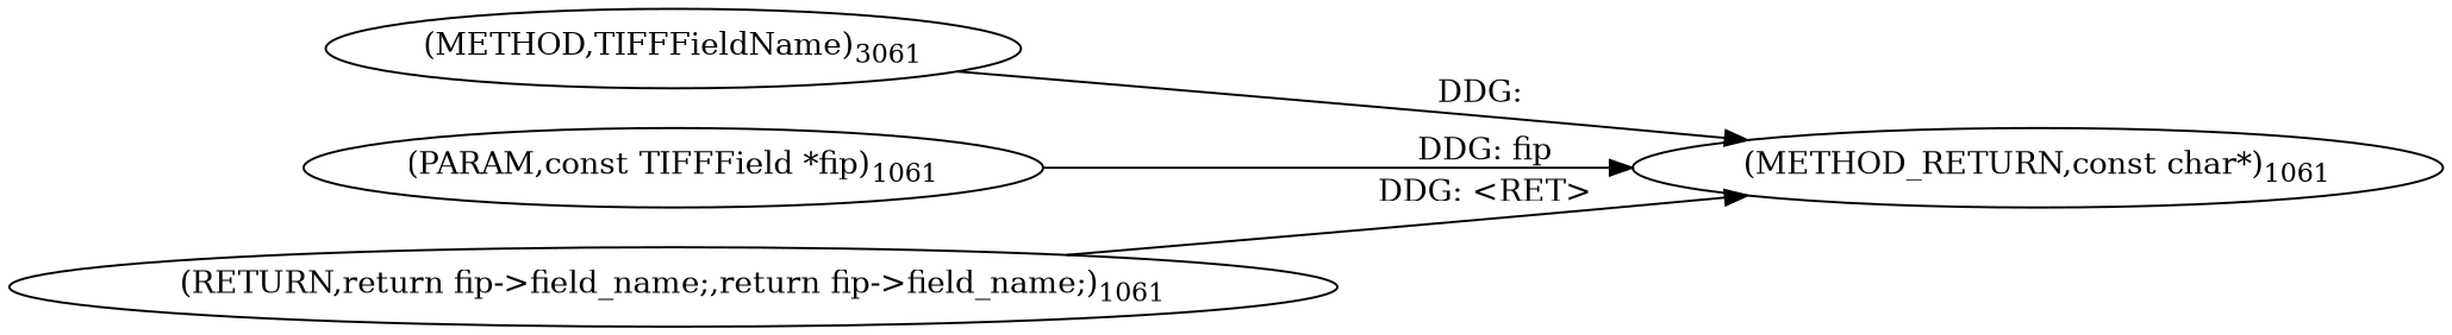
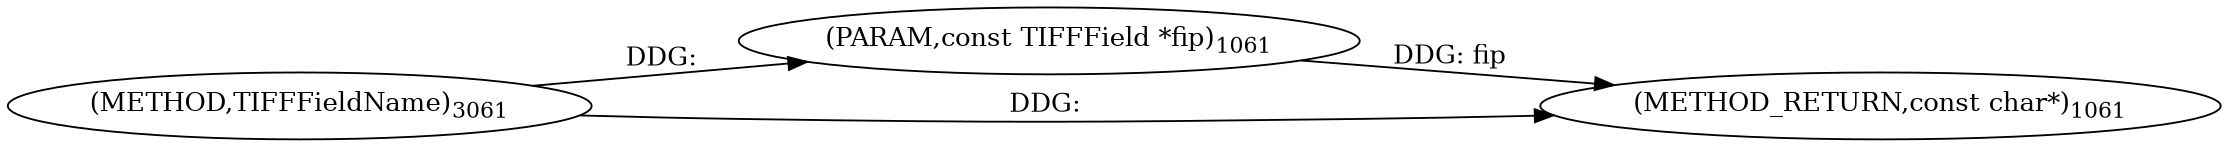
  digraph {
    rankdir=LR
    n1 [label=<(METHOD,TIFFFieldName)<SUB>3061</SUB>>]
    n2 [label=<(PARAM,const TIFFField *fip)<SUB>1061</SUB>>]
    n3 [label=<(METHOD_RETURN,const char*)<SUB>1061</SUB>>]
-   n4 [label=<(RETURN,return fip-&gt;field_name;,return fip-&gt;field_name;)<SUB>1061</SUB>>]
+   n1 -> n2 [label="DDG: "]
    n1 -> n3 [label="DDG: "]
    n2 -> n3 [label="DDG: fip"]
-   n4 -> n3 [label="DDG: &lt;RET&gt;"]
  }
